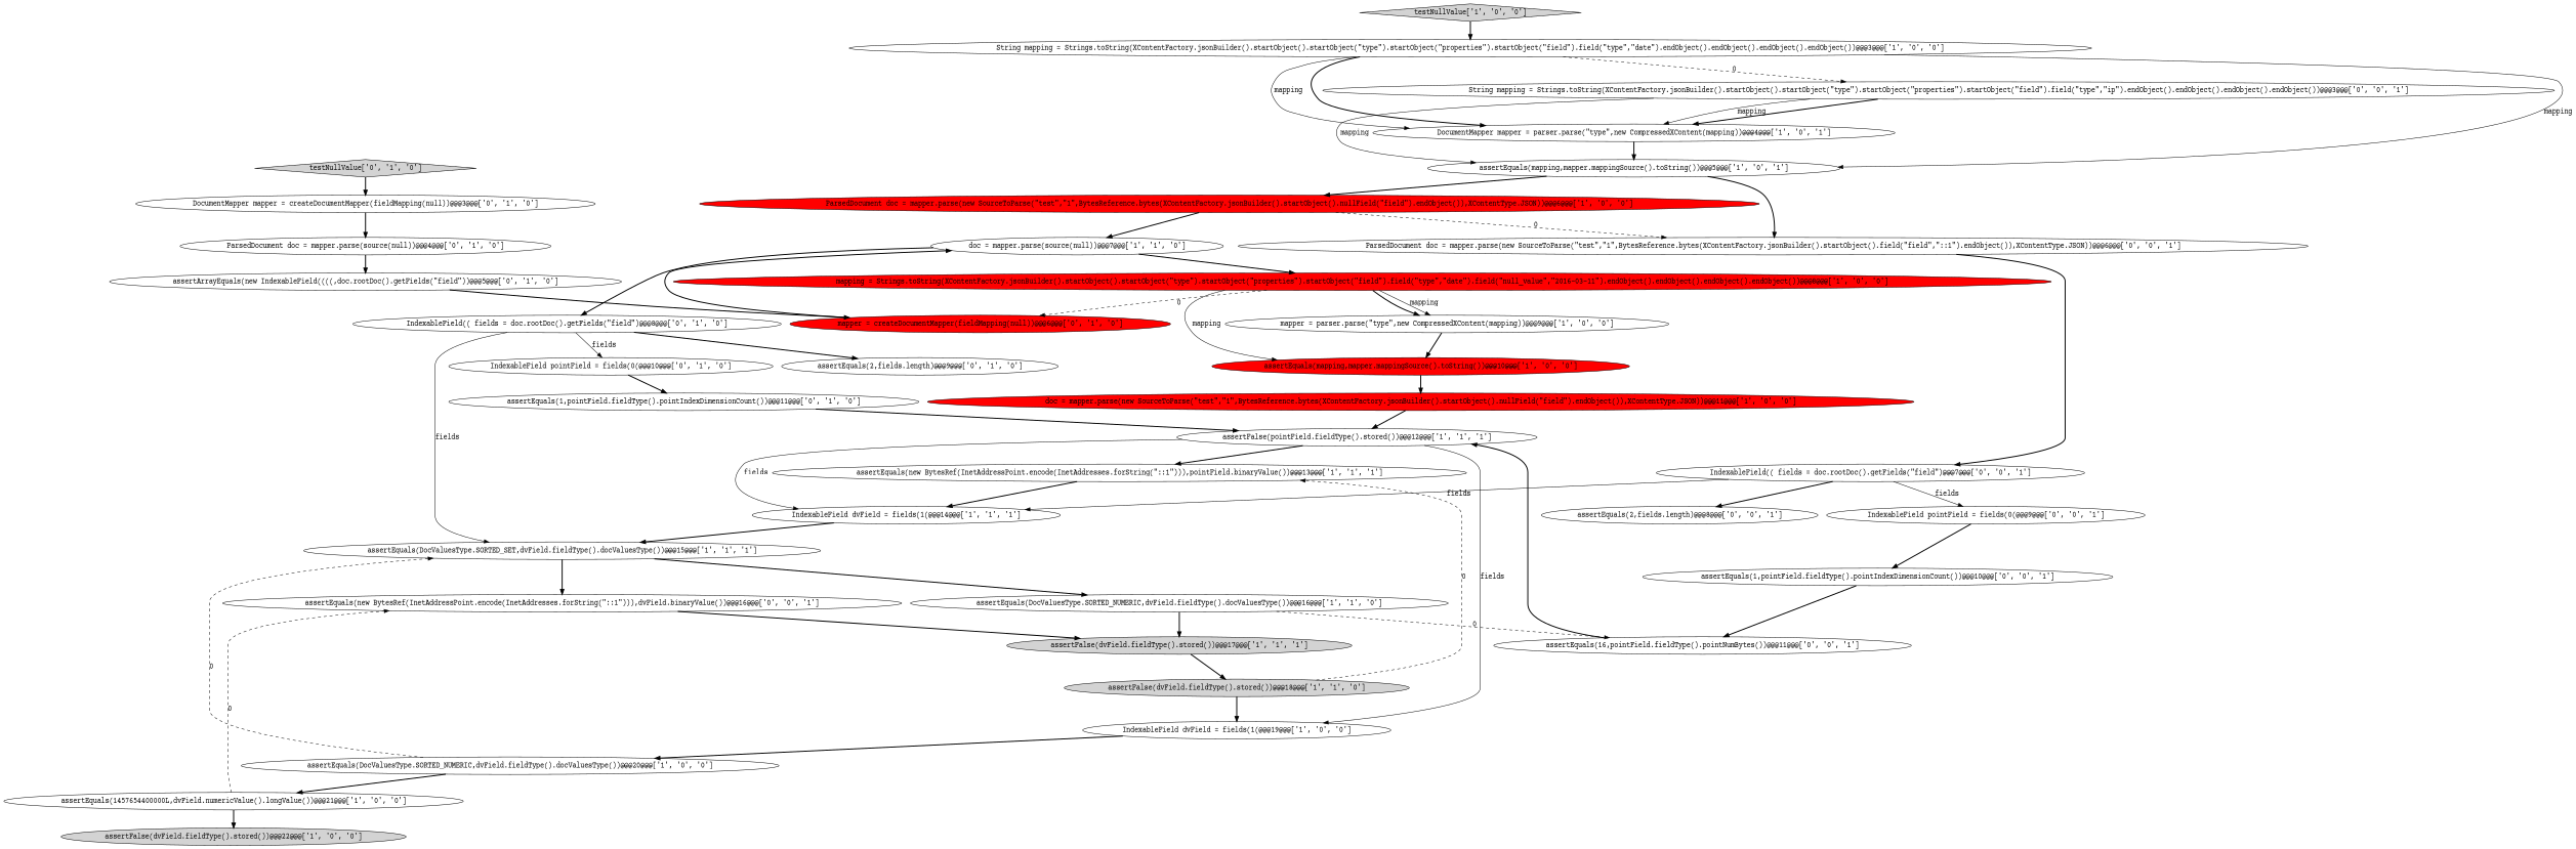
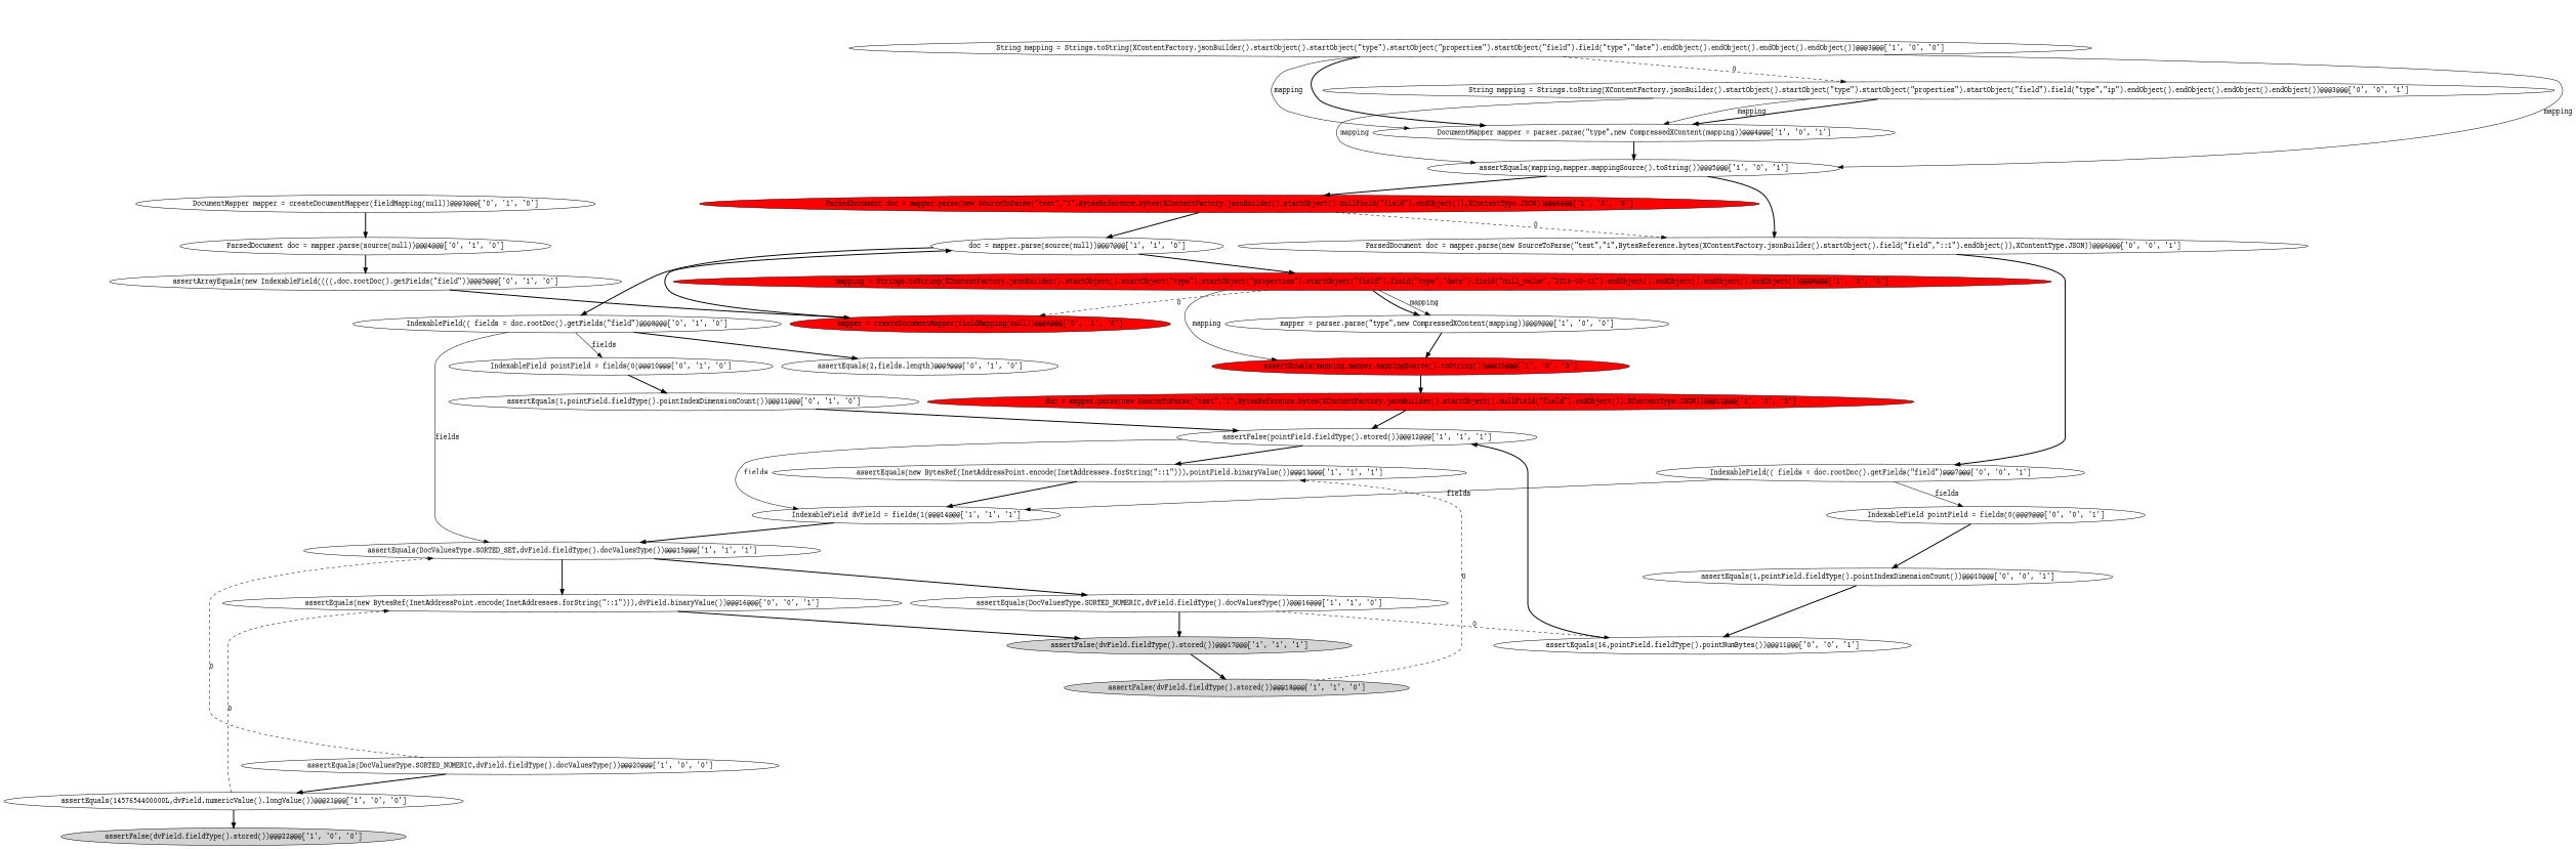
  digraph {
    fontname="Courier Prime"
    node [fillcolor=white fontname="Courier Prime" shape=ellipse style=filled]
    edge [fontname="Courier Prime" style=bold]
    n1 [label="mapper = parser.parse(\"type\",new CompressedXContent(mapping))@@@9@@@['1', '0', '0']"]
    n2 [fillcolor=red label="assertEquals(mapping,mapper.mappingSource().toString())@@@10@@@['1', '0', '0']"]
    n3 [fillcolor=red label="doc = mapper.parse(new SourceToParse(\"test\",\"1\",BytesReference.bytes(XContentFactory.jsonBuilder().startObject().nullField(\"field\").endObject()),XContentType.JSON))@@@11@@@['1', '0', '0']"]
    n4 [label="assertEquals(1457654400000L,dvField.numericValue().longValue())@@@21@@@['1', '0', '0']"]
    n5 [label="assertEquals(new BytesRef(InetAddressPoint.encode(InetAddresses.forString(\"::1\"))),dvField.binaryValue())@@@16@@@['0', '0', '1']"]
    n6 [fillcolor=lightgray label="assertFalse(dvField.fieldType().stored())@@@22@@@['1', '0', '0']"]
    n7 [fillcolor=lightgray label="assertFalse(dvField.fieldType().stored())@@@17@@@['1', '1', '1']"]
    n8 [label="ParsedDocument doc = mapper.parse(source(null))@@@4@@@['0', '1', '0']"]
    n9 [label="assertArrayEquals(new IndexableField((((,doc.rootDoc().getFields(\"field\"))@@@5@@@['0', '1', '0']"]
    n10 [fillcolor=red label="mapper = createDocumentMapper(fieldMapping(null))@@@6@@@['0', '1', '0']"]
    n11 [label="assertEquals(DocValuesType.SORTED_NUMERIC,dvField.fieldType().docValuesType())@@@16@@@['1', '1', '0']"]
    n12 [label="assertEquals(16,pointField.fieldType().pointNumBytes())@@@11@@@['0', '0', '1']"]
    n13 [fillcolor=lightgray label="assertFalse(dvField.fieldType().stored())@@@18@@@['1', '1', '0']"]
    n14 [label="assertFalse(pointField.fieldType().stored())@@@12@@@['1', '1', '1']"]
    n15 [label="assertEquals(new BytesRef(InetAddressPoint.encode(InetAddresses.forString(\"::1\"))),pointField.binaryValue())@@@13@@@['1', '1', '1']"]
    n16 [label="IndexableField dvField = fields(1(@@@14@@@['1', '1', '1']"]
    n17 [label="assertEquals(DocValuesType.SORTED_SET,dvField.fieldType().docValuesType())@@@15@@@['1', '1', '1']"]
-   n18 [label="IndexableField dvField = fields(1(@@@19@@@['1', '0', '0']"]
    n19 [label="doc = mapper.parse(source(null))@@@7@@@['1', '1', '0']"]
    n20 [fillcolor=red label="mapping = Strings.toString(XContentFactory.jsonBuilder().startObject().startObject(\"type\").startObject(\"properties\").startObject(\"field\").field(\"type\",\"date\").field(\"null_value\",\"2016-03-11\").endObject().endObject().endObject().endObject())@@@8@@@['1', '0', '0']"]
    n21 [label="IndexableField(( fields = doc.rootDoc().getFields(\"field\")@@@8@@@['0', '1', '0']"]
    n22 [label="assertEquals(1,pointField.fieldType().pointIndexDimensionCount())@@@10@@@['0', '0', '1']"]
    n23 [fillcolor=red label="ParsedDocument doc = mapper.parse(new SourceToParse(\"test\",\"1\",BytesReference.bytes(XContentFactory.jsonBuilder().startObject().nullField(\"field\").endObject()),XContentType.JSON))@@@6@@@['1', '0', '0']"]
    n24 [label="ParsedDocument doc = mapper.parse(new SourceToParse(\"test\",\"1\",BytesReference.bytes(XContentFactory.jsonBuilder().startObject().field(\"field\",\"::1\").endObject()),XContentType.JSON))@@@6@@@['0', '0', '1']"]
    n25 [label="IndexableField(( fields = doc.rootDoc().getFields(\"field\")@@@7@@@['0', '0', '1']"]
    n26 [label="DocumentMapper mapper = createDocumentMapper(fieldMapping(null))@@@3@@@['0', '1', '0']"]
    n27 [label="IndexableField pointField = fields(0(@@@9@@@['0', '0', '1']"]
-   n28 [label="assertEquals(2,fields.length)@@@8@@@['0', '0', '1']"]
    n29 [label="assertEquals(DocValuesType.SORTED_NUMERIC,dvField.fieldType().docValuesType())@@@20@@@['1', '0', '0']"]
    n30 [label="DocumentMapper mapper = parser.parse(\"type\",new CompressedXContent(mapping))@@@4@@@['1', '0', '1']"]
    n31 [label="assertEquals(mapping,mapper.mappingSource().toString())@@@5@@@['1', '0', '1']"]
    n32 [label="String mapping = Strings.toString(XContentFactory.jsonBuilder().startObject().startObject(\"type\").startObject(\"properties\").startObject(\"field\").field(\"type\",\"date\").endObject().endObject().endObject().endObject())@@@3@@@['1', '0', '0']"]
    n33 [label="String mapping = Strings.toString(XContentFactory.jsonBuilder().startObject().startObject(\"type\").startObject(\"properties\").startObject(\"field\").field(\"type\",\"ip\").endObject().endObject().endObject().endObject())@@@3@@@['0', '0', '1']"]
    n34 [label="IndexableField pointField = fields(0(@@@10@@@['0', '1', '0']"]
    n35 [label="assertEquals(1,pointField.fieldType().pointIndexDimensionCount())@@@11@@@['0', '1', '0']"]
-   n36 [fillcolor=lightgray label="testNullValue['1', '0', '0']" shape=diamond]
    n37 [label="assertEquals(2,fields.length)@@@9@@@['0', '1', '0']"]
-   n38 [fillcolor=lightgray label="testNullValue['0', '1', '0']" shape=diamond]
    n1 -> n2
    n2 -> n3
    n3 -> n14
    n4 -> n5 [label=0 style=dashed]
    n4 -> n6
    n5 -> n7
    n7 -> n13
    n8 -> n9
    n9 -> n10
    n10 -> n19
    n11 -> n7
    n11 -> n12 [label=0 style=dashed]
    n12 -> n14
    n13 -> n15 [label=0 style=dashed]
-   n13 -> n18
    n14 -> n15
    n14 -> n16 [label=fields style=solid]
-   n14 -> n18 [label=fields style=solid]
    n15 -> n16
    n16 -> n17
    n17 -> n5
    n17 -> n11
-   n18 -> n29
    n19 -> n20
    n19 -> n21
    n20 -> n1 [label=mapping style=solid]
    n20 -> n1
    n20 -> n2 [label=mapping style=solid]
    n20 -> n10 [label=0 style=dashed]
    n21 -> n17 [label=fields style=solid]
    n21 -> n34 [label=fields style=solid]
    n21 -> n37
    n22 -> n12
    n23 -> n19
    n23 -> n24 [label=0 style=dashed]
    n24 -> n25
    n25 -> n16 [label=fields style=solid]
    n25 -> n27 [label=fields style=solid]
-   n25 -> n28
    n26 -> n8
    n27 -> n22
    n29 -> n4
    n29 -> n17 [label=0 style=dashed]
    n30 -> n31
    n31 -> n23
    n31 -> n24
    n32 -> n30 [label=mapping style=solid]
    n32 -> n30
    n32 -> n31 [label=mapping style=solid]
    n32 -> n33 [label=0 style=dashed]
    n33 -> n30
    n33 -> n30 [label=mapping style=solid]
    n33 -> n31 [label=mapping style=solid]
    n34 -> n35
    n35 -> n14
-   n36 -> n32
-   n38 -> n26
  }
